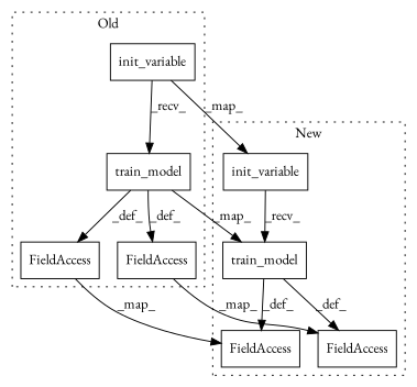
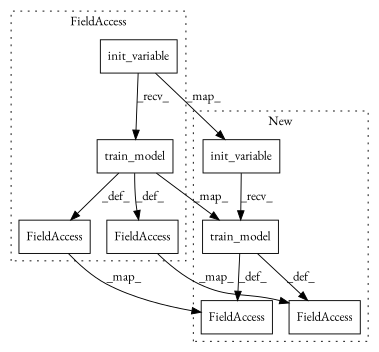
  digraph {
    fontname="EB Garamond"
    node [a=32 l="12,1" shape=box fontname="EB Garamond"]
    edge [fontname="EB Garamond"]
    n1 [label=train_model s="1798,1894"]
    n2 [a=22 l=8 label=FieldAccess s=1600]
    n3 [a=22 l=7 label=FieldAccess s=2035]
    n4 [l="14,1" label=init_variable s="1623,1656"]
    n5 [label=train_model s="1858,1954"]
    n6 [a=22 l=8 label=FieldAccess s=1594]
    n7 [a=22 l=7 label=FieldAccess s=2180]
    n8 [l="14,1" label=init_variable s="1617,1650"]
    subgraph cluster_1 {
-     label=Old
+     label=FieldAccess
      style=dotted
      n1
      n2
      n3
      n4
    }
    subgraph cluster_2 {
      label=New
      style=dotted
      n5
      n6
      n7
      n8
    }
    n1 -> n2 [label=_def_]
    n1 -> n3 [label=_def_]
    n1 -> n5 [label=_map_]
    n2 -> n6 [label=_map_]
    n3 -> n7 [label=_map_]
    n4 -> n1 [label=_recv_]
    n4 -> n8 [label=_map_]
    n5 -> n6 [label=_def_]
    n5 -> n7 [label=_def_]
    n8 -> n5 [label=_recv_]
  }
